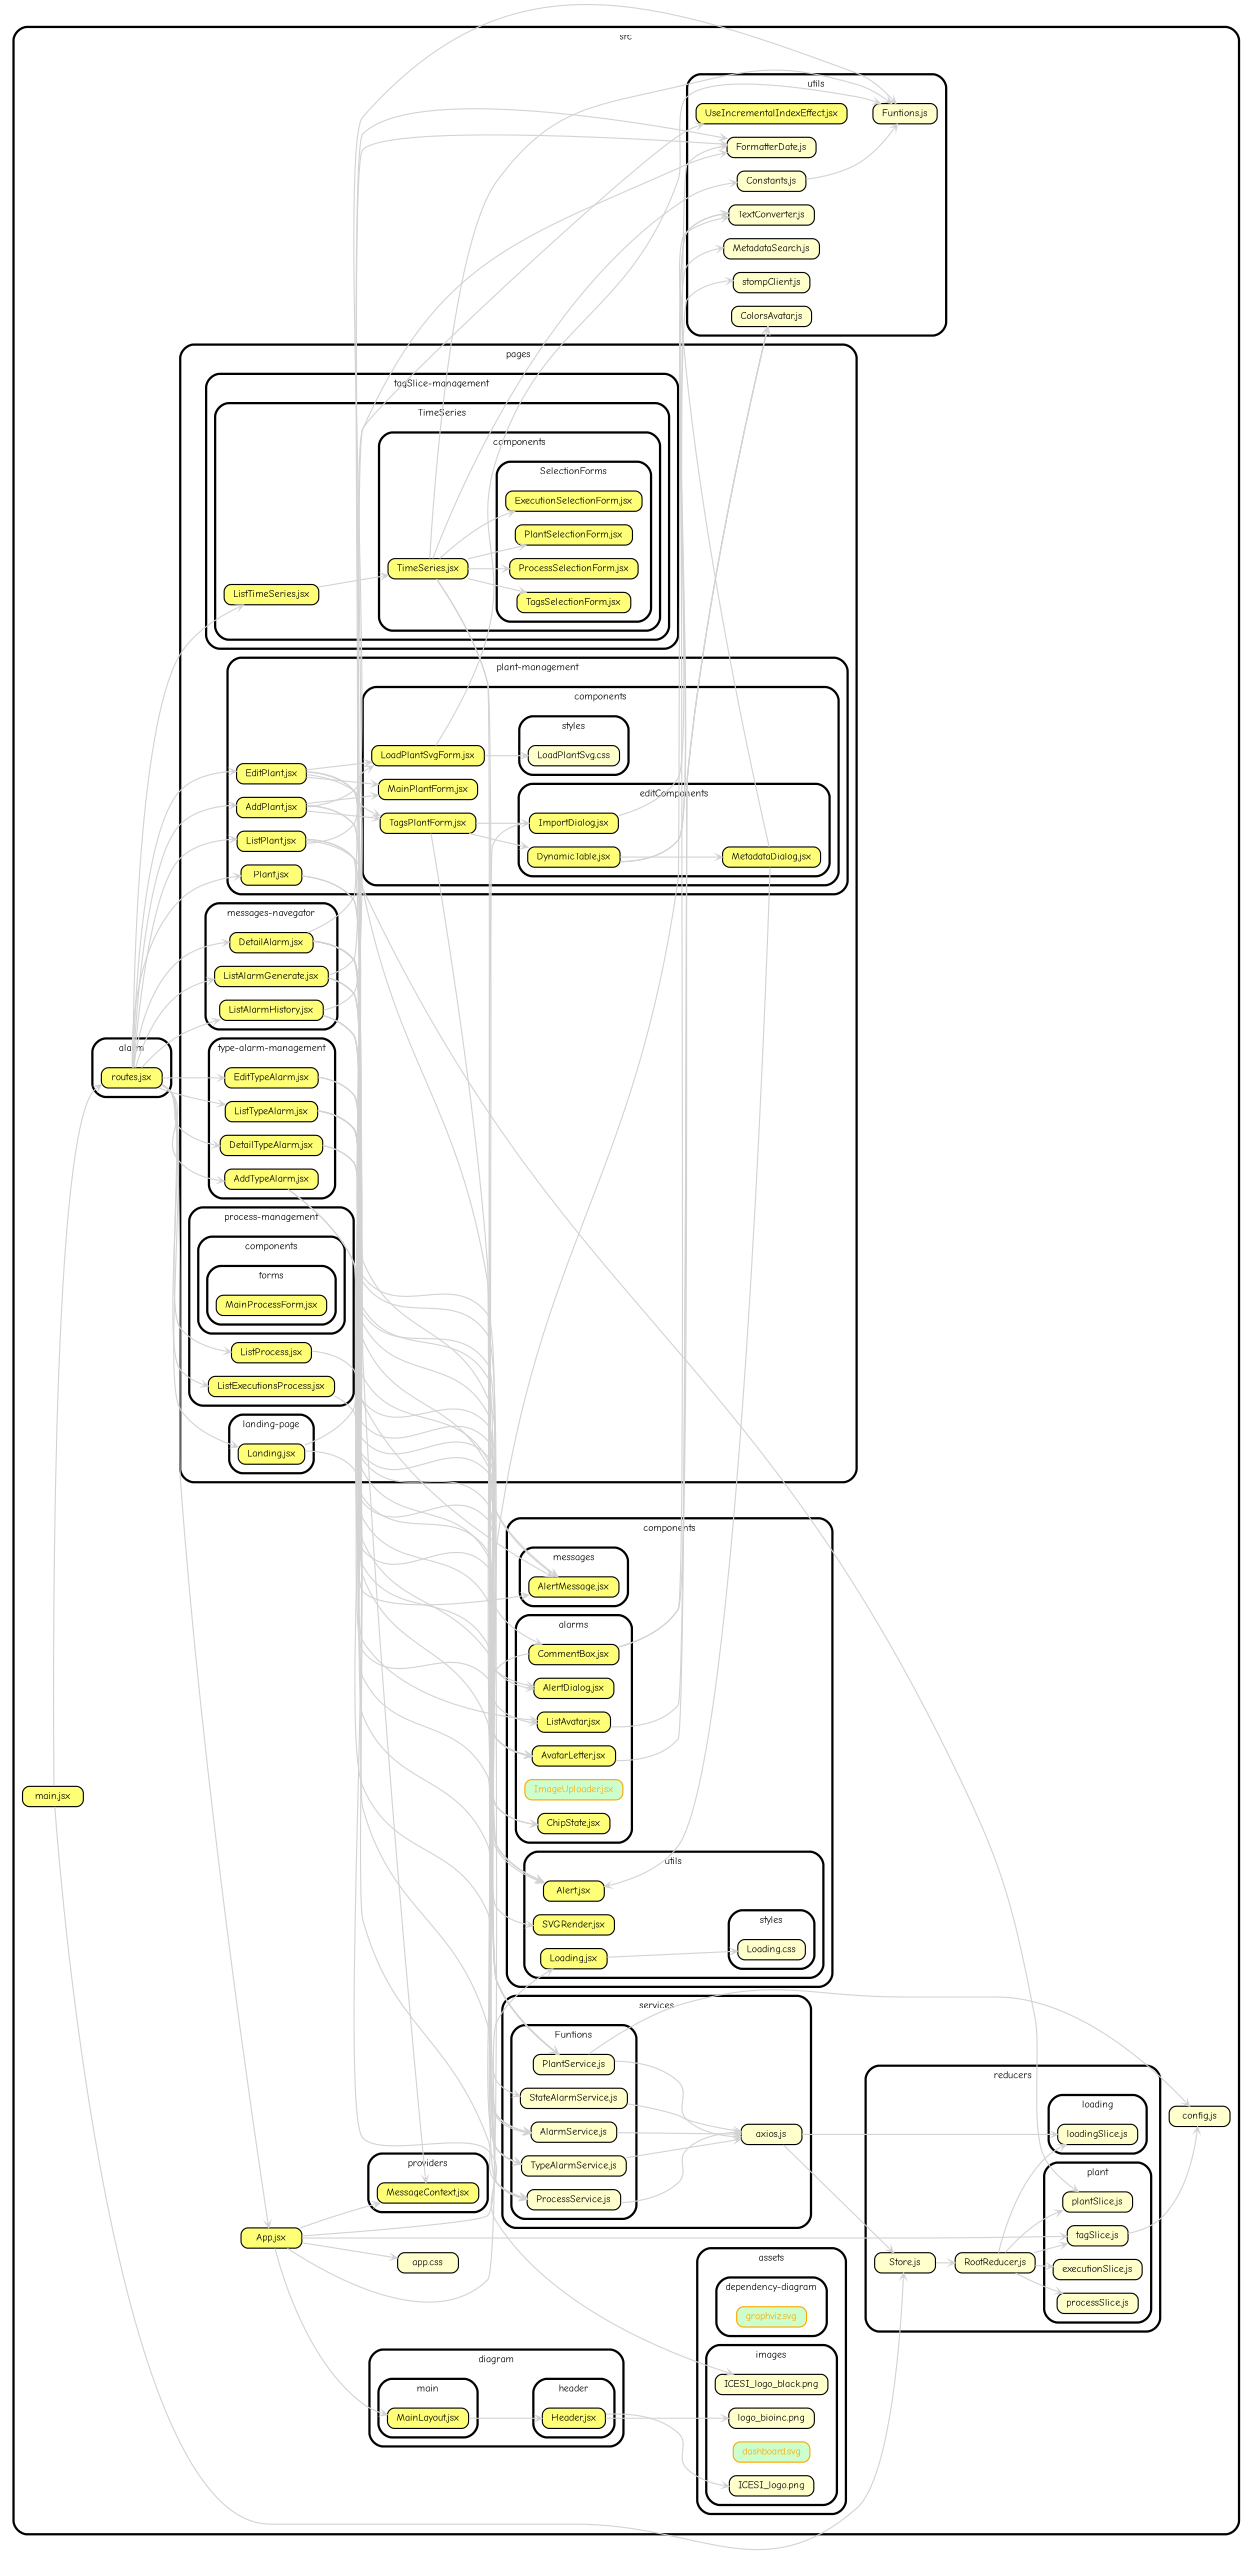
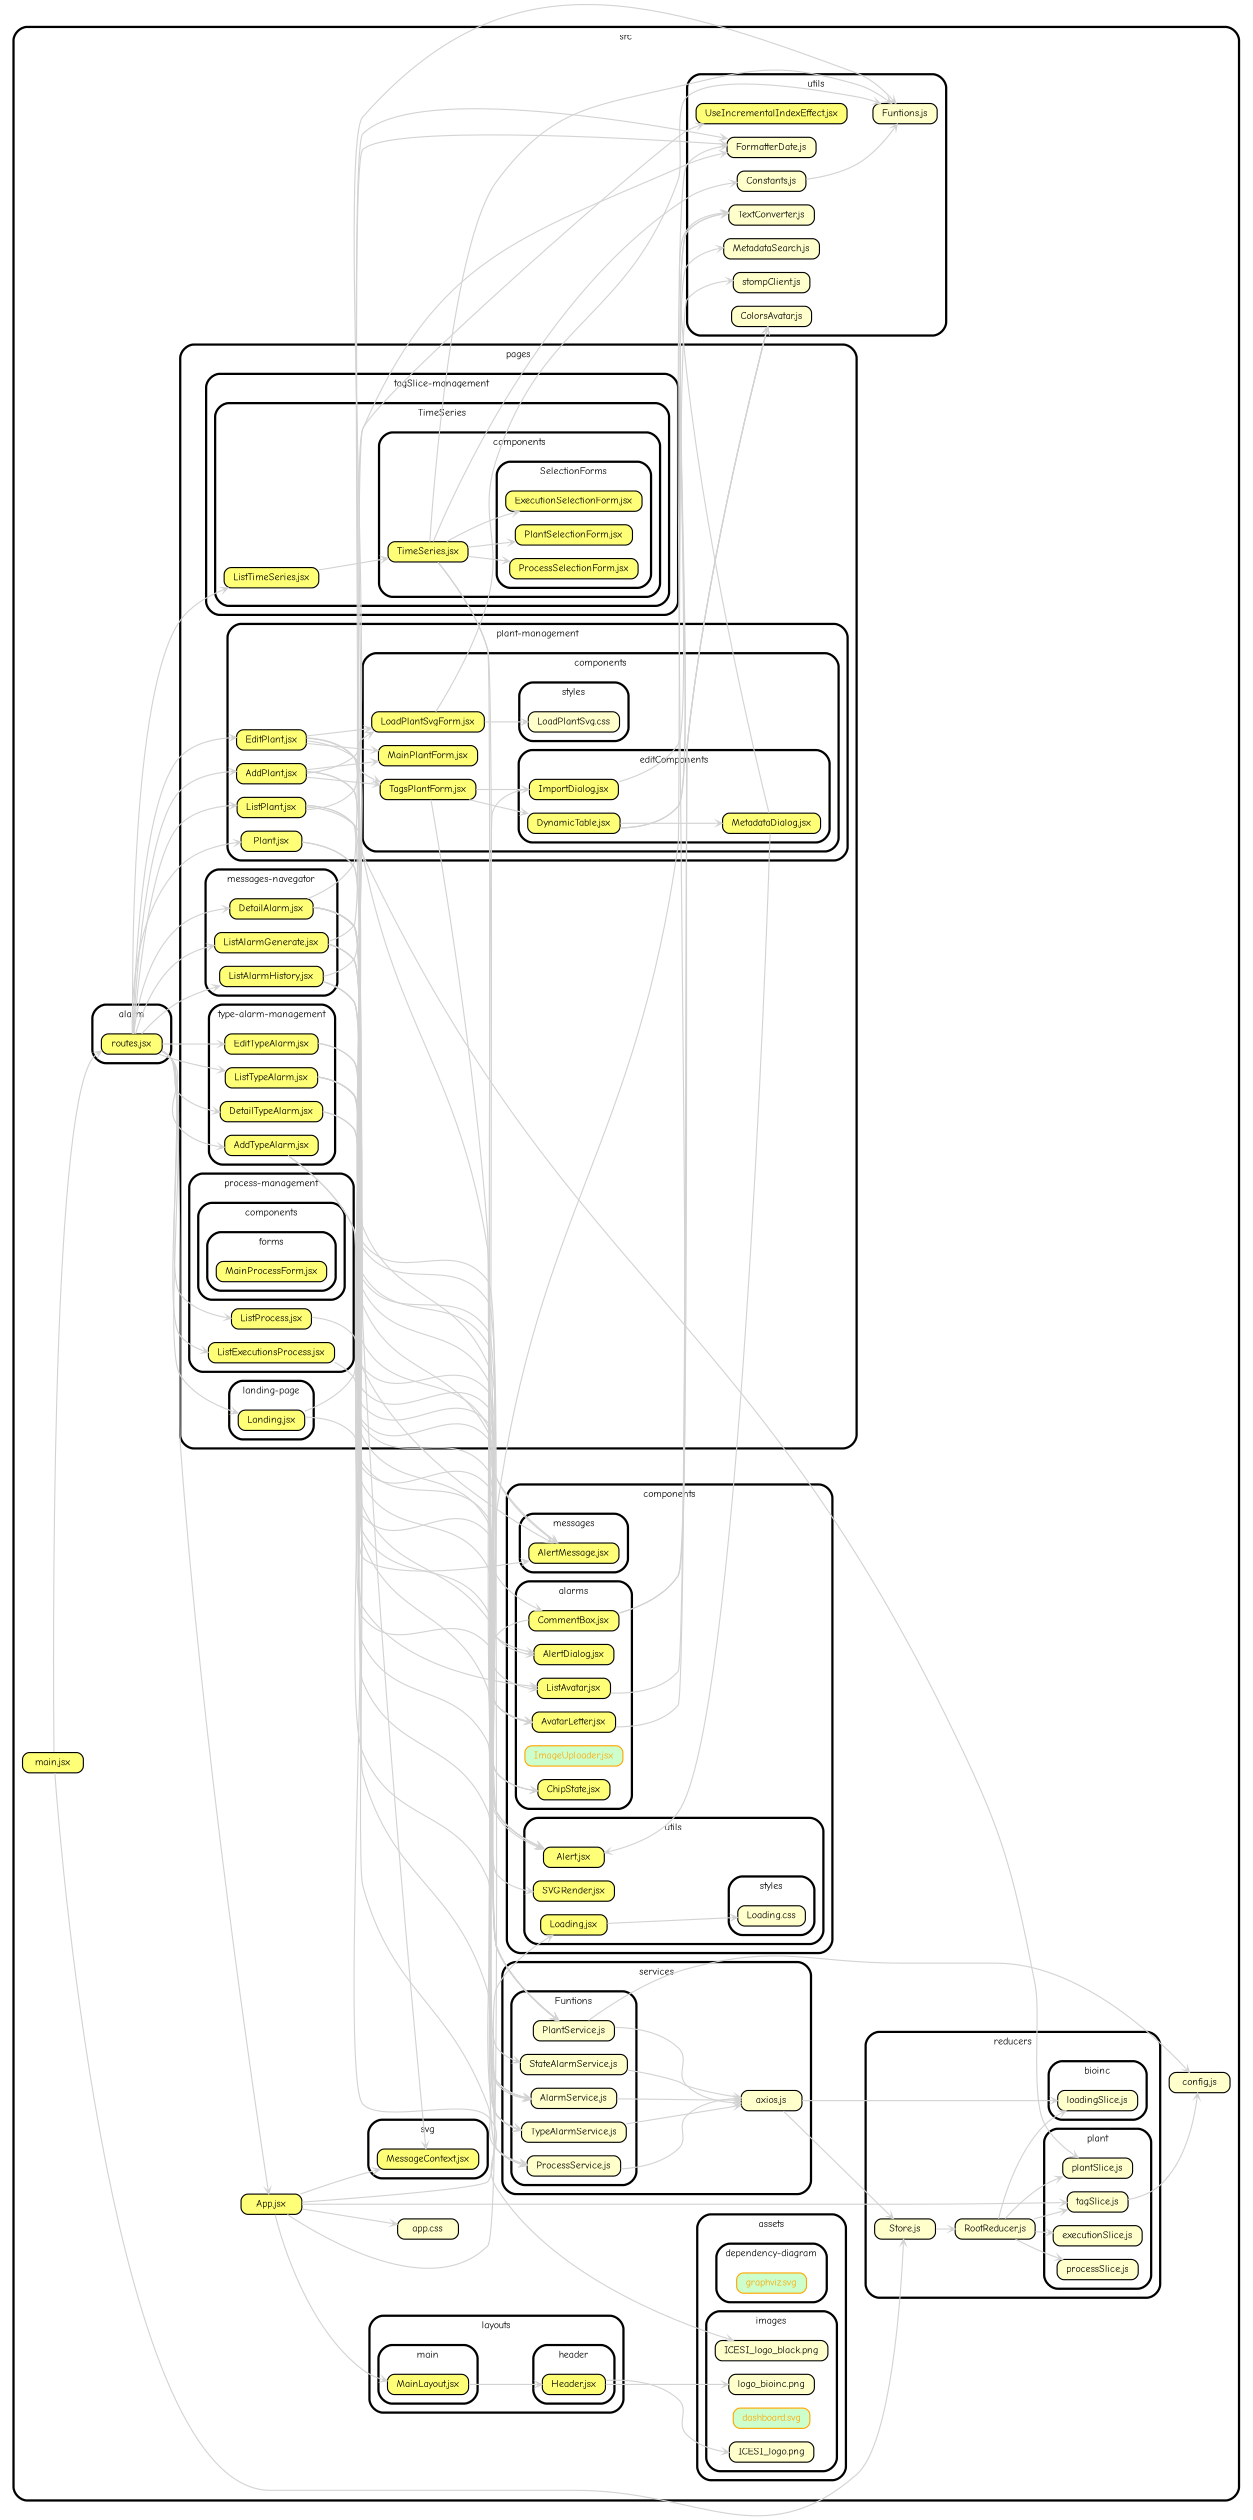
  strict digraph {
    compound=true
    fillcolor="#ffffff"
    fontname="Comic Neue"
    fontsize=9
    nodesep=0.16
    rankdir=LR
    ranksep=0.18
    splines=true
    style="rounded,bold,filled"
    node [color=black fillcolor="#ffff77" fontcolor=black fontname="Comic Neue" fontsize=9 shape=box style="rounded, filled"]
    edge [arrowhead=vee arrowsize=0.5 color="#D3D3D3" fontname="Comic Neue" fontsize=9 penwidth=1.0]
    n1 [color=orange fillcolor="#ccffcc" fontcolor=orange height=0.2 label=<graphviz.svg>]
    n2 [fillcolor="#ffffcc" height=0.2 label=<ICESI_logo.png>]
    n3 [fillcolor="#ffffcc" height=0.2 label=<ICESI_logo_black.png>]
    n4 [color=orange fillcolor="#ccffcc" fontcolor=orange height=0.2 label=<dashboard.svg>]
    n5 [fillcolor="#ffffcc" height=0.2 label=<logo_bioinc.png>]
    n6 [height=0.2 label=<AlertDialog.jsx>]
    n7 [height=0.2 label=<AvatarLetter.jsx>]
    n8 [height=0.2 label=<ChipState.jsx>]
    n9 [height=0.2 label=<CommentBox.jsx>]
    n10 [color=orange fillcolor="#ccffcc" fontcolor=orange height=0.2 label=<ImageUploader.jsx>]
    n11 [height=0.2 label=<ListAvatar.jsx>]
    n12 [height=0.2 label=<AlertMessage.jsx>]
    n13 [fillcolor="#ffffcc" height=0.2 label=<Loading.css>]
    n14 [height=0.2 label=<Loading.jsx>]
    n15 [height=0.2 label=<Alert.jsx>]
    n16 [height=0.2 label=<SVGRender.jsx>]
    n17 [height=0.2 label=<MainLayout.jsx>]
    n18 [height=0.2 label=<Header.jsx>]
    n19 [height=0.2 label=<DetailAlarm.jsx>]
    n20 [height=0.2 label=<ListAlarmGenerate.jsx>]
    n21 [height=0.2 label=<ListAlarmHistory.jsx>]
    n22 [height=0.2 label=<ExecutionSelectionForm.jsx>]
    n23 [height=0.2 label=<PlantSelectionForm.jsx>]
    n24 [height=0.2 label=<ProcessSelectionForm.jsx>]
-   n25 [height=0.2 label=<TagsSelectionForm.jsx>]
    n26 [height=0.2 label=<TimeSeries.jsx>]
    n27 [height=0.2 label=<ListTimeSeries.jsx>]
    n28 [height=0.2 label=<DynamicTable.jsx>]
    n29 [height=0.2 label=<ImportDialog.jsx>]
    n30 [height=0.2 label=<MetadataDialog.jsx>]
    n31 [fillcolor="#ffffcc" height=0.2 label=<LoadPlantSvg.css>]
    n32 [height=0.2 label=<LoadPlantSvgForm.jsx>]
    n33 [height=0.2 label=<MainPlantForm.jsx>]
    n34 [height=0.2 label=<TagsPlantForm.jsx>]
    n35 [height=0.2 label=<AddPlant.jsx>]
    n36 [height=0.2 label=<EditPlant.jsx>]
    n37 [height=0.2 label=<ListPlant.jsx>]
    n38 [height=0.2 label=<Plant.jsx>]
    n39 [height=0.2 label=<Landing.jsx>]
    n40 [height=0.2 label=<MainProcessForm.jsx>]
    n41 [height=0.2 label=<ListExecutionsProcess.jsx>]
    n42 [height=0.2 label=<ListProcess.jsx>]
    n43 [height=0.2 label=<AddTypeAlarm.jsx>]
    n44 [height=0.2 label=<DetailTypeAlarm.jsx>]
    n45 [height=0.2 label=<EditTypeAlarm.jsx>]
    n46 [height=0.2 label=<ListTypeAlarm.jsx>]
    n47 [height=0.2 label=<MessageContext.jsx>]
    n48 [fillcolor="#ffffcc" height=0.2 label=<loadingSlice.js>]
    n49 [fillcolor="#ffffcc" height=0.2 label=<tagSlice.js>]
    n50 [fillcolor="#ffffcc" height=0.2 label=<plantSlice.js>]
    n51 [fillcolor="#ffffcc" height=0.2 label=<executionSlice.js>]
    n52 [fillcolor="#ffffcc" height=0.2 label=<processSlice.js>]
    n53 [fillcolor="#ffffcc" height=0.2 label=<Store.js>]
    n54 [fillcolor="#ffffcc" height=0.2 label=<RootReducer.js>]
    n55 [height=0.2 label=<routes.jsx>]
    n56 [fillcolor="#ffffcc" height=0.2 label=<AlarmService.js>]
    n57 [fillcolor="#ffffcc" height=0.2 label=<StateAlarmService.js>]
    n58 [fillcolor="#ffffcc" height=0.2 label=<PlantService.js>]
    n59 [fillcolor="#ffffcc" height=0.2 label=<ProcessService.js>]
    n60 [fillcolor="#ffffcc" height=0.2 label=<TypeAlarmService.js>]
    n61 [fillcolor="#ffffcc" height=0.2 label=<axios.js>]
    n62 [fillcolor="#ffffcc" height=0.2 label=<stompClient.js>]
    n63 [fillcolor="#ffffcc" height=0.2 label=<ColorsAvatar.js>]
    n64 [fillcolor="#ffffcc" height=0.2 label=<FormatterDate.js>]
    n65 [fillcolor="#ffffcc" height=0.2 label=<Constants.js>]
    n66 [fillcolor="#ffffcc" height=0.2 label=<Funtions.js>]
    n67 [height=0.2 label=<UseIncrementalIndexEffect.jsx>]
    n68 [fillcolor="#ffffcc" height=0.2 label=<MetadataSearch.js>]
    n69 [fillcolor="#ffffcc" height=0.2 label=<TextConverter.js>]
    n70 [height=0.2 label=<App.jsx>]
    n71 [fillcolor="#ffffcc" height=0.2 label=<app.css>]
    n72 [fillcolor="#ffffcc" height=0.2 label=<config.js>]
    n73 [height=0.2 label=<main.jsx>]
    subgraph cluster_1 {
      label=src
      n70
      n71
      n72
      n73
      subgraph cluster_2 {
        label=assets
        subgraph cluster_3 {
          label="dependency-diagram"
          n1
        }
        subgraph cluster_4 {
          label=images
          n2
          n3
          n4
          n5
        }
      }
      subgraph cluster_5 {
        label=components
        subgraph cluster_6 {
          label=alarms
          n6
          n7
          n8
          n9
          n10
          n11
        }
        subgraph cluster_7 {
          label=messages
          n12
        }
        subgraph cluster_8 {
          label=utils
          n14
          n15
          n16
          subgraph cluster_9 {
            label=styles
            n13
          }
        }
      }
      subgraph cluster_10 {
-       label=diagram
+       label=layouts
        subgraph cluster_11 {
          label=main
          n17
        }
        subgraph cluster_12 {
          label=header
          n18
        }
      }
      subgraph cluster_13 {
        label=pages
        subgraph cluster_14 {
          label="messages-navegator"
          n19
          n20
          n21
        }
        subgraph cluster_15 {
          label="tagSlice-management"
          subgraph cluster_16 {
            label=TimeSeries
            n27
            subgraph cluster_17 {
              label=components
              n26
              subgraph cluster_18 {
                label=SelectionForms
                n22
                n23
                n24
-               n25
              }
            }
          }
        }
        subgraph cluster_19 {
          label="plant-management"
          n35
          n36
          n37
          n38
          subgraph cluster_20 {
            label=components
            n32
            n33
            n34
            subgraph cluster_21 {
              label=editComponents
              n28
              n29
              n30
            }
            subgraph cluster_22 {
              label=styles
              n31
            }
          }
        }
        subgraph cluster_23 {
          label="landing-page"
          n39
        }
        subgraph cluster_24 {
          label="process-management"
          n41
          n42
          subgraph cluster_25 {
            label=components
            subgraph cluster_26 {
              label=forms
              n40
            }
          }
        }
        subgraph cluster_27 {
          label="type-alarm-management"
          n43
          n44
          n45
          n46
        }
      }
      subgraph cluster_28 {
-       label=providers
+       label=svg
        n47
      }
      subgraph cluster_29 {
        label=reducers
        n53
        n54
        subgraph cluster_30 {
-         label=loading
+         label=bioinc
          n48
        }
        subgraph cluster_31 {
          label=plant
          n49
          n50
          n51
          n52
        }
      }
      subgraph cluster_32 {
        label=alarm
        n55
      }
      subgraph cluster_33 {
        label=services
        n61
        subgraph cluster_34 {
          label=Funtions
          n56
          n57
          n58
          n59
          n60
        }
      }
      subgraph cluster_35 {
        label=utils
        n62
        n63
        n64
        n65
        n66
        n67
        n68
        n69
      }
    }
    n7 -> n63
    n9 -> n56
    n9 -> n63
    n9 -> n64
    n11 -> n63
    n14 -> n13
    n17 -> n18
    n18 -> n2
    n18 -> n5
    n19 -> n6
    n19 -> n9
    n19 -> n11
    n19 -> n12
    n19 -> n56
    n19 -> n57
    n19 -> n64
    n20 -> n7
    n20 -> n8
    n20 -> n56
    n20 -> n64
    n21 -> n7
    n21 -> n8
    n21 -> n56
    n21 -> n64
    n26 -> n22
    n26 -> n23
    n26 -> n24
-   n26 -> n25
    n26 -> n58
    n26 -> n59
    n26 -> n65
    n26 -> n66
    n27 -> n26
    n28 -> n30
    n28 -> n68
    n28 -> n69
    n29 -> n15
    n29 -> n69
    n30 -> n15
    n30 -> n69
    n32 -> n31
    n32 -> n66
    n34 -> n15
    n34 -> n28
    n34 -> n29
    n35 -> n15
    n35 -> n32
    n35 -> n33
    n35 -> n34
    n35 -> n58
    n36 -> n15
    n36 -> n32
    n36 -> n33
    n36 -> n34
    n36 -> n58
    n37 -> n47
    n37 -> n50
    n37 -> n58
    n37 -> n66
    n38 -> n16
    n38 -> n58
    n39 -> n3
    n39 -> n67
    n41 -> n59
    n42 -> n59
    n43 -> n12
    n43 -> n60
    n44 -> n11
    n44 -> n60
    n45 -> n12
    n45 -> n60
    n46 -> n6
    n46 -> n7
    n46 -> n12
    n46 -> n60
    n49 -> n72
    n53 -> n54
    n54 -> n48
    n54 -> n49
    n54 -> n50
    n54 -> n51
    n54 -> n52
    n55 -> n19
    n55 -> n20
    n55 -> n21
    n55 -> n27
    n55 -> n35
    n55 -> n36
    n55 -> n37
    n55 -> n38
    n55 -> n39
    n55 -> n41
    n55 -> n42
    n55 -> n43
    n55 -> n44
    n55 -> n45
    n55 -> n46
    n55 -> n70
    n56 -> n61
    n57 -> n61
    n58 -> n61
    n58 -> n72
    n59 -> n61
    n60 -> n61
    n61 -> n48
    n61 -> n53
    n65 -> n66
    n70 -> n14
    n70 -> n17
    n70 -> n47
    n70 -> n49
    n70 -> n62
    n70 -> n71
    n73 -> n53
    n73 -> n55
  }
